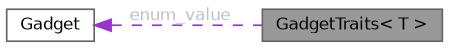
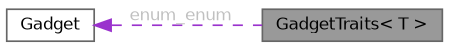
  digraph {
    rankdir=LR
    node [color=gray40 fontname=Helvetica fontsize=10 shape=box style=filled]
    n1 [fillcolor=grey60 fontcolor=black height=0.2 label="GadgetTraits\< T \>" width=0.4]
    n2 [fillcolor=white height=0.2 label=Gadget width=0.4]
-   n2 -> n1 [color=darkorchid3 dir=back fontcolor=grey fontname=Helvetica fontsize=10 label=" enum_value" labelfontname=Helvetica labelfontsize=10 style=dashed]
+   n2 -> n1 [color=darkorchid3 dir=back fontcolor=grey fontname=Helvetica fontsize=10 label=" enum_enum" labelfontname=Helvetica labelfontsize=10 style=dashed]
  }
